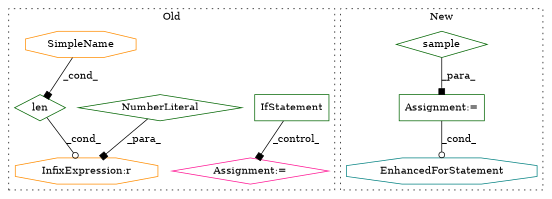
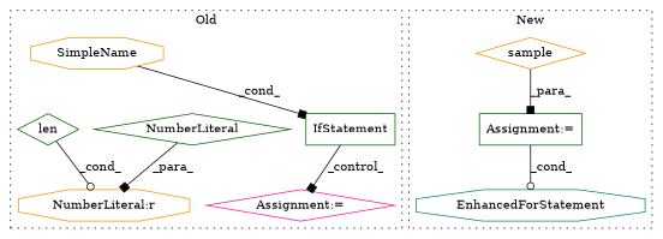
  digraph {
    node [a=32 color=darkgreen l=1 s="581,661" shape=diamond]
    edge [arrowhead=box]
    n1 [l="4,1" label=len s="337,359"]
    n2 [a=25 l="4,2" label=IfStatement s="333,365" shape=box]
-   n3 [a=27 color=darkorange l=4 label="InfixExpression:r" s=360 shape=octagon]
+   n3 [a=27 color=darkorange l=4 label="NumberLiteral:r" s=360 shape=octagon]
    n4 [a=34 label=NumberLiteral s=364]
    n5 [a=7 color=deeppink label="Assignment:=" s=384]
    n6 [a=42 color=darkorange label=SimpleName shape=octagon l="" s=""]
-   n7 [l="7,1" label=sample s="535,574"]
+   n7 [color=darkorange l="7,1" label=sample s="535,574"]
    n8 [a=7 l="53,2" label="Assignment:=" shape=box]
    n9 [a=70 color=teal l="53,2" label=EnhancedForStatement shape=octagon]
    subgraph cluster_1 {
      label=Old
      style=dotted
      n1
      n2
      n3
      n4
      n5
      n6
    }
    subgraph cluster_2 {
      label=New
      style=dotted
      n7
      n8
      n9
    }
    n1 -> n3 [arrowhead=odot label=_cond_]
    n2 -> n5 [label=_control_]
    n4 -> n3 [label=_para_]
-   n6 -> n1 [label=_cond_]
+   n6 -> n2 [label=_cond_]
    n7 -> n8 [label=_para_]
    n8 -> n9 [arrowhead=odot label=_cond_]
  }
